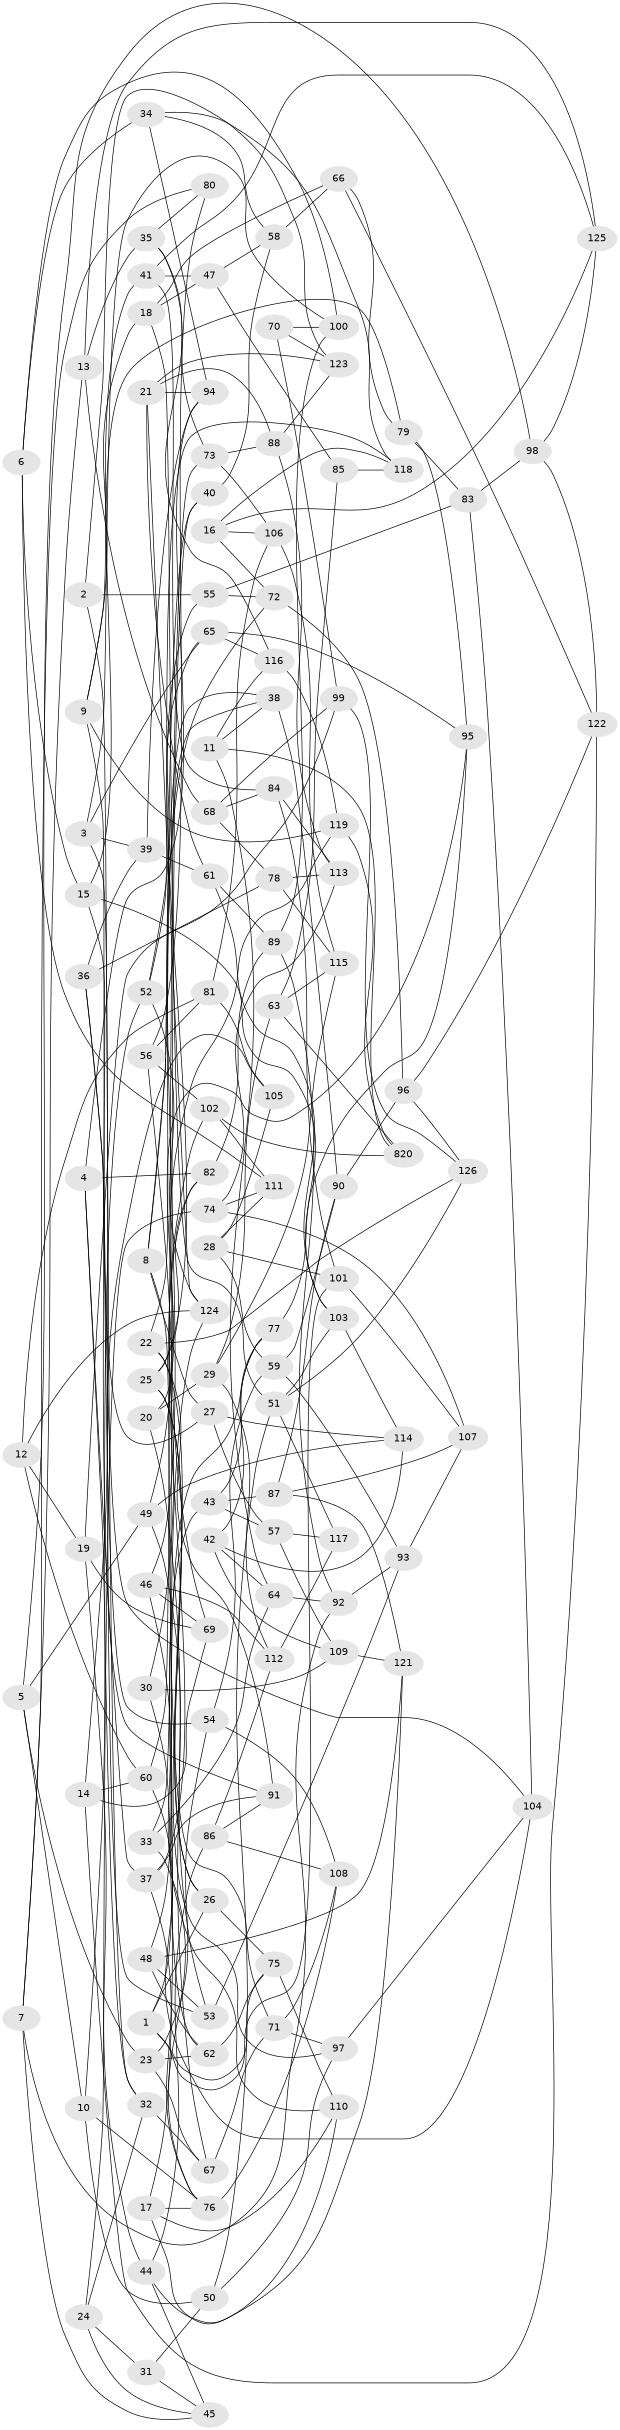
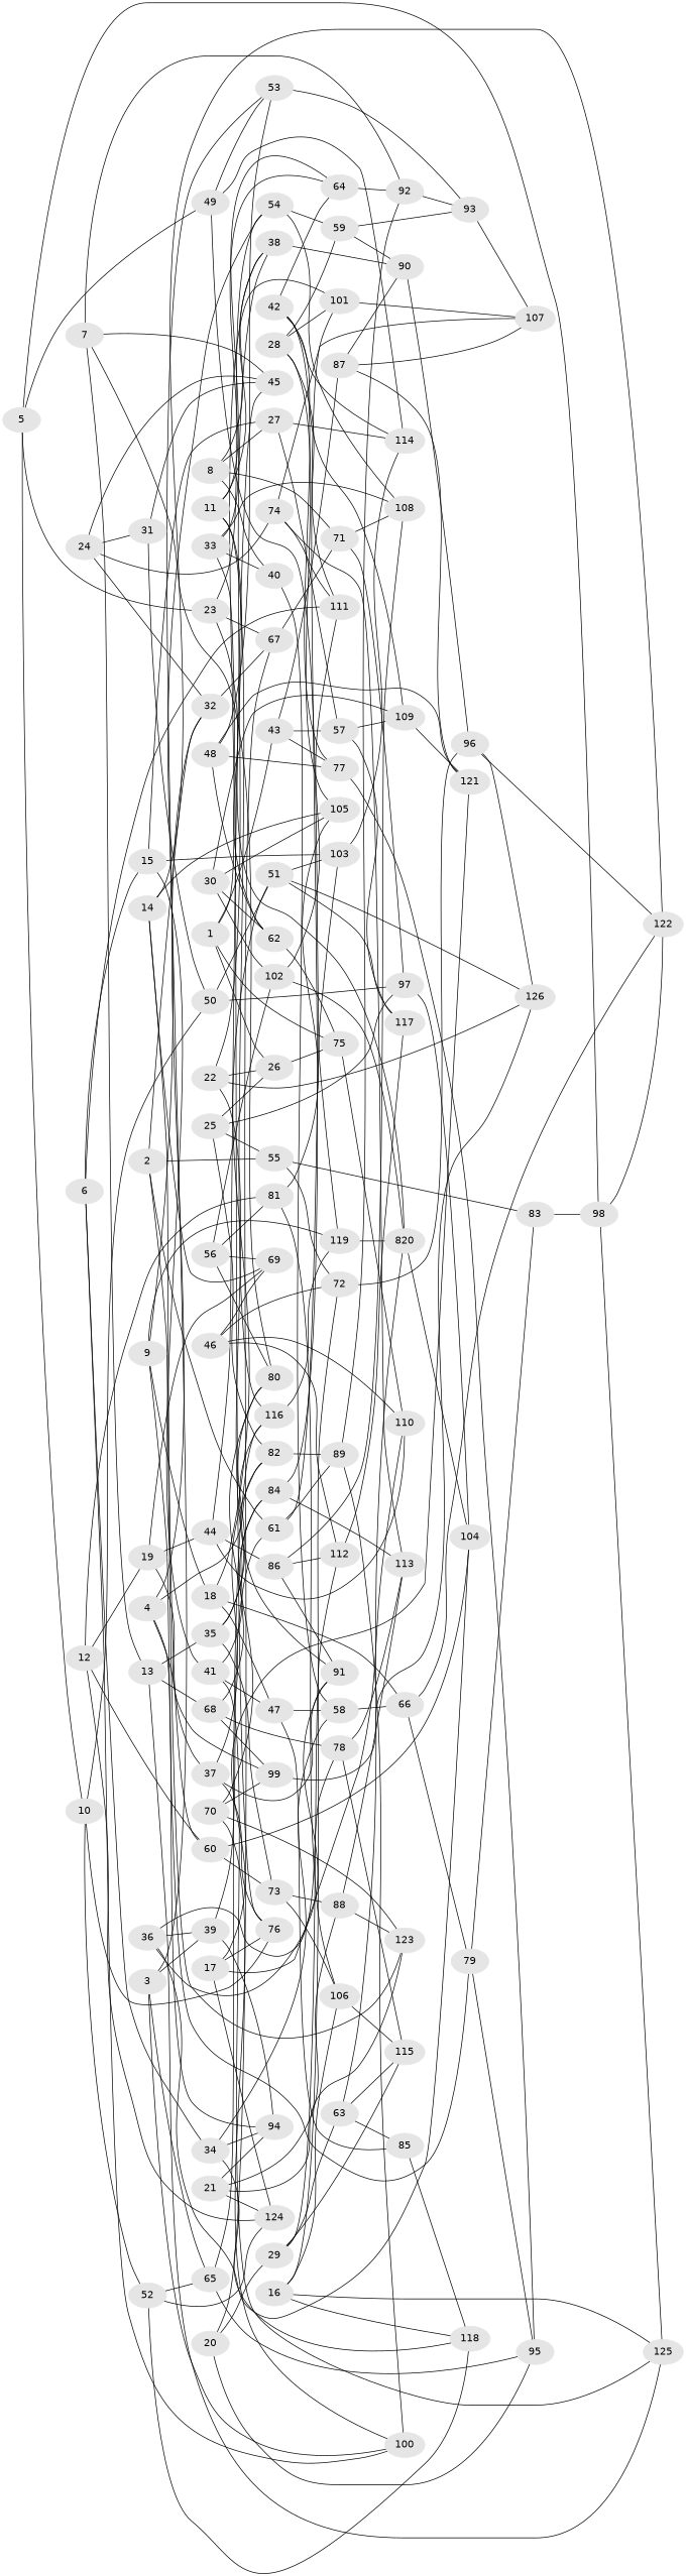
  graph {
    fontname="DejaVu Sans"
    rankdir=LR
    node [color=gray90 fontname="DejaVu Sans" style=filled]
    edge [fontname="DejaVu Sans"]
    1
    26
    43
    75
    101
    57
    77
    87
    110
    107
    2
    32
    55
    61
    123
    67
    72
    83
    103
    89
    3
    39
    53
    65
    100
    94
    93
    116
    95
    4
    37
    82
    76
    91
    5
    10
    23
    49
    98
    50
    52
    54
    62
    119
    114
    125
    122
    6
    15
    34
    111
    27
    41
    118
    58
    7
    13
    45
    80
    92
    35
    68
    8
    38
    40
    71
    90
    97
    108
    9
    18
    79
    47
    66
    51
    59
    n77 [label=820]
    124
    11
    64
    12
    19
    60
    81
    69
    44
    99
    73
    104
    105
    106
    78
    84
    14
    16
    96
    115
    17
    121
    85
    86
    126
    20
    29
    63
    112
    21
    88
    113
    22
    24
    31
    74
    25
    117
    109
    28
    30
    102
    33
    36
    42
    46
    48
    56
    70
    1 -- 26
    1 -- 43
    1 -- 75
    1 -- 101
    26 -- 75
    43 -- 57
    43 -- 77
    43 -- 87
    75 -- 110
    101 -- 107
    57 -- 117
    57 -- 109
    77 -- 95
    87 -- 107
    87 -- 90
    87 -- 121
    2 -- 32
    2 -- 55
-   21 -- 61
+   2 -- 61
    2 -- 123
    32 -- 67
    55 -- 72
    55 -- 83
    61 -- 103
    61 -- 89
    67 -- 71
    72 -- 96
    83 -- 98
-   83 -- 104
+   n77 -- 104
    103 -- 114
    89 -- 100
    89 -- 92
    3 -- 39
    3 -- 53
    3 -- 65
    3 -- 100
    39 -- 61
    39 -- 94
    53 -- 93
    65 -- 116
    65 -- 95
    93 -- 107
    116 -- 119
    4 -- 32
    4 -- 94
    4 -- 37
    4 -- 82
    37 -- 82
    37 -- 76
    37 -- 91
    82 -- 89
    5 -- 10
    5 -- 23
    5 -- 49
    5 -- 98
    10 -- 76
    10 -- 50
    10 -- 52
    23 -- 67
    23 -- 54
    23 -- 62
    49 -- 53
    49 -- 119
    49 -- 114
    98 -- 125
    98 -- 122
    50 -- 97
    50 -- 51
    52 -- 65
    52 -- 118
    52 -- 124
    54 -- 108
    54 -- 59
    62 -- 75
    119 -- n77
    6 -- 100
    6 -- 15
    6 -- 34
    6 -- 111
    15 -- 103
    15 -- 27
    15 -- 41
    34 -- 94
    34 -- 118
    34 -- 58
    27 -- 57
    27 -- 114
    41 -- 125
    41 -- 47
    41 -- 84
    58 -- 66
    7 -- 13
    7 -- 45
    7 -- 80
    7 -- 92
    13 -- 125
    13 -- 35
    13 -- 68
    92 -- 93
    35 -- 116
    35 -- 80
    35 -- 73
    68 -- 99
    68 -- 78
    68 -- 84
    8 -- 27
    8 -- 38
    8 -- 40
    8 -- 71
    38 -- 90
    40 -- 58
    71 -- 97
    71 -- 108
    90 -- 96
    97 -- 104
    9 -- 54
    9 -- 119
    9 -- 18
    9 -- 79
    18 -- 47
    18 -- 66
    18 -- 51
    79 -- 83
    79 -- 95
    47 -- 58
    47 -- 85
    66 -- 122
    66 -- 79
    51 -- 103
    51 -- 126
    51 -- 117
    59 -- 93
    59 -- 90
    11 -- 116
    11 -- 38
    11 -- n77
    11 -- 64
    64 -- 92
    12 -- 124
    12 -- 19
    12 -- 60
    12 -- 81
    19 -- 69
    19 -- 44
    19 -- 99
    60 -- 73
    60 -- 104
    81 -- 105
    81 -- 106
    44 -- 110
    44 -- 45
    44 -- 86
    99 -- 126
    73 -- 106
    73 -- 88
    106 -- 115
    78 -- 115
    78 -- 113
    84 -- 101
    84 -- 113
    14 -- 122
    14 -- 60
    14 -- 69
    14 -- 105
    16 -- 72
    16 -- 125
    16 -- 118
    16 -- 106
    96 -- 122
    96 -- 126
    17 -- 110
    17 -- 76
    17 -- 124
    17 -- 121
    85 -- 118
    86 -- 91
    86 -- 108
    86 -- 112
    20 -- 67
    20 -- 95
    20 -- 29
    29 -- 115
    29 -- 63
    29 -- 112
    63 -- n77
    63 -- 115
    63 -- 85
    112 -- 117
    21 -- 123
    21 -- 94
    21 -- 124
    21 -- 88
    88 -- 123
    88 -- 113
    22 -- 26
    22 -- 91
    22 -- 38
    22 -- 126
    24 -- 32
    24 -- 45
    24 -- 31
    24 -- 74
    31 -- 50
    31 -- 45
    74 -- 107
    74 -- 111
    74 -- 113
    25 -- 26
    25 -- 55
    25 -- 82
    25 -- 97
    109 -- 121
    28 -- 101
    28 -- 111
    28 -- 59
    28 -- 105
    30 -- 62
+   30 -- 105
    30 -- 109
    30 -- 102
    102 -- 111
    102 -- n77
    33 -- 76
    33 -- 40
-   76 -- 108
+   33 -- 108
    33 -- 64
    36 -- 39
    36 -- 91
    36 -- 104
    36 -- 78
    42 -- 77
    42 -- 114
    42 -- 64
    42 -- 109
    46 -- 110
    46 -- 72
    46 -- 69
    46 -- 112
    48 -- 77
    48 -- 53
    48 -- 62
    48 -- 121
    56 -- 80
    56 -- 81
    56 -- 69
    56 -- 102
    70 -- 123
    70 -- 100
+   70 -- 80
    70 -- 99
  }
